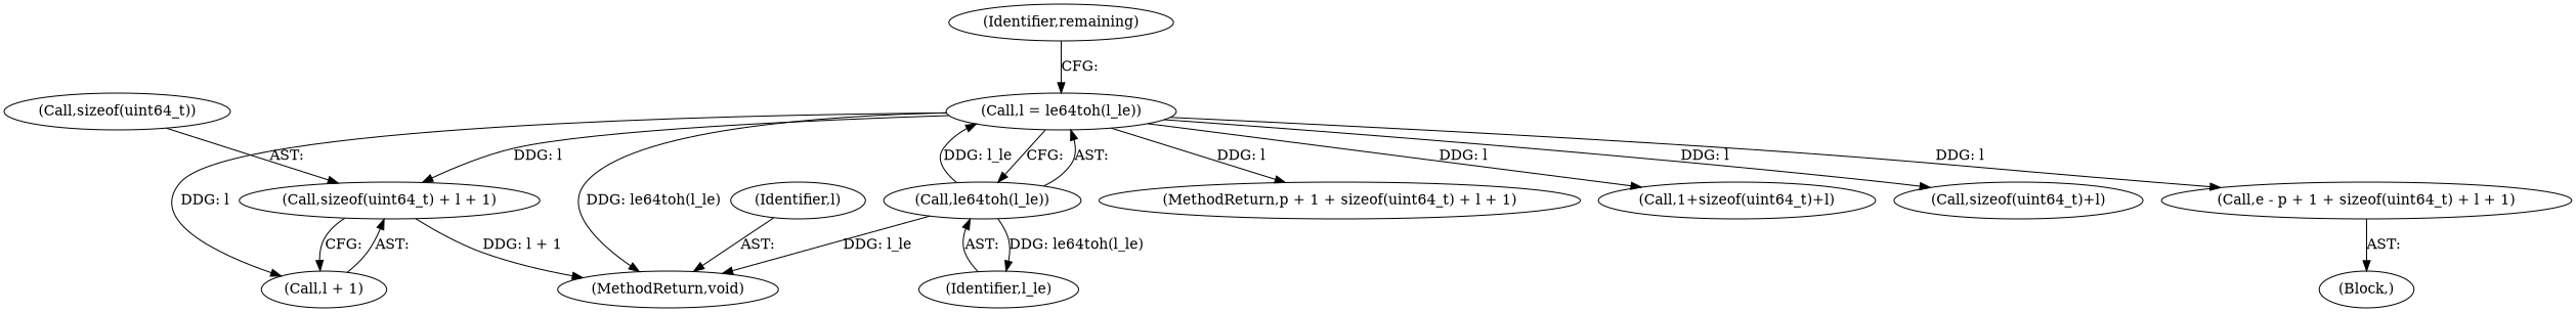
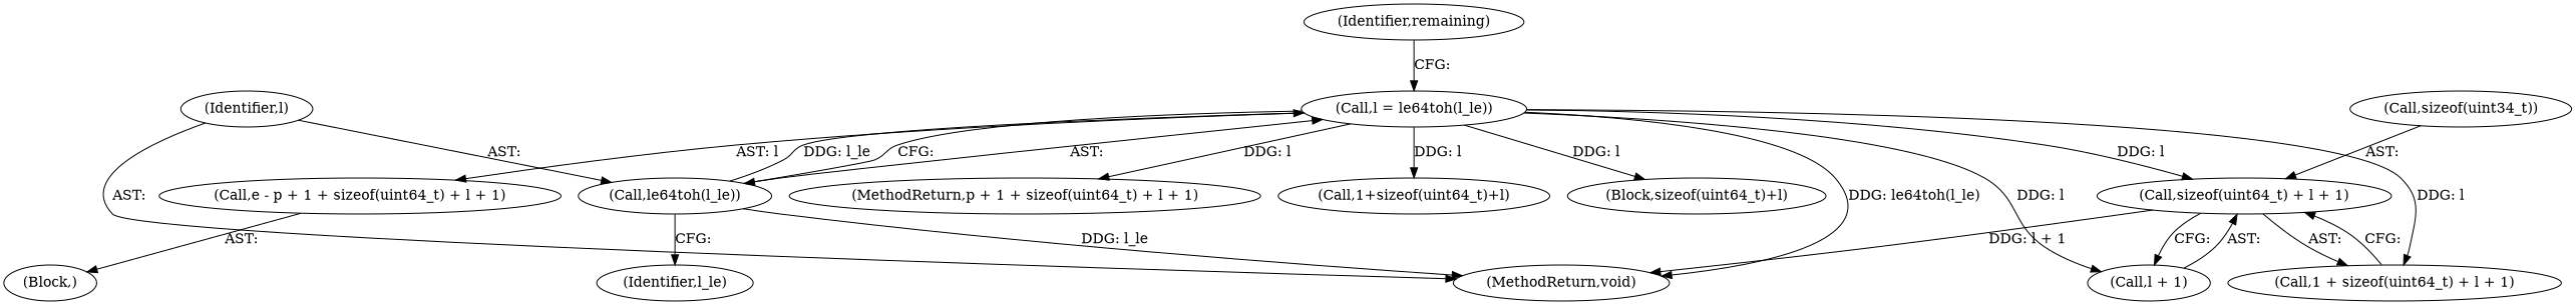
  digraph {
    n1 [label="(Call,sizeof(uint64_t) + l + 1)"]
    n2 [label="(Call,l + 1)"]
+   n3 [label="(Call,1 + sizeof(uint64_t) + l + 1)"]
    n4 [label="(MethodReturn,void)"]
    n5 [label="(Call,l = le64toh(l_le))"]
    n6 [label="(Call,le64toh(l_le))"]
    n7 [label="(Call,e - p + 1 + sizeof(uint64_t) + l + 1)"]
    n8 [label="(MethodReturn,p + 1 + sizeof(uint64_t) + l + 1)"]
    n9 [label="(Call,1+sizeof(uint64_t)+l)"]
-   n10 [label="(Call,sizeof(uint64_t)+l)"]
+   n10 [label="(Block,sizeof(uint64_t)+l)"]
    n11 [label="(Identifier,l_le)"]
    n12 [label="(Block,)"]
    n13 [label="(Identifier,l)"]
    n14 [label="(Identifier,remaining)"]
-   n15 [label="(Call,sizeof(uint64_t))"]
+   n15 [label="(Call,sizeof(uint34_t))"]
    n1 -> n2 [label="CFG: "]
+   n1 -> n3 [label="AST: "]
    n1 -> n4 [label="DDG: l + 1"]
    n2 -> n1 [label="AST: "]
+   n3 -> n1 [label="CFG: "]
    n5 -> n1 [label="DDG: l"]
    n5 -> n2 [label="DDG: l"]
+   n5 -> n3 [label="DDG: l"]
    n5 -> n4 [label="DDG: le64toh(l_le)"]
    n5 -> n6 [label="CFG: "]
-   n5 -> n7 [label="DDG: l"]
+   n5 -> n7 [label="AST: l"]
    n5 -> n8 [label="DDG: l"]
    n5 -> n9 [label="DDG: l"]
    n5 -> n10 [label="DDG: l"]
    n6 -> n4 [label="DDG: l_le"]
    n6 -> n5 [label="AST: "]
    n6 -> n5 [label="DDG: l_le"]
-   n6 -> n11 [label="DDG: le64toh(l_le)"]
+   n6 -> n11 [label="CFG: "]
    n7 -> n12 [label="AST: "]
-   n11 -> n6 [label="AST: "]
+   n13 -> n6 [label="AST: "]
    n13 -> n4 [label="AST: "]
    n14 -> n5 [label="CFG: "]
    n15 -> n1 [label="AST: "]
  }
